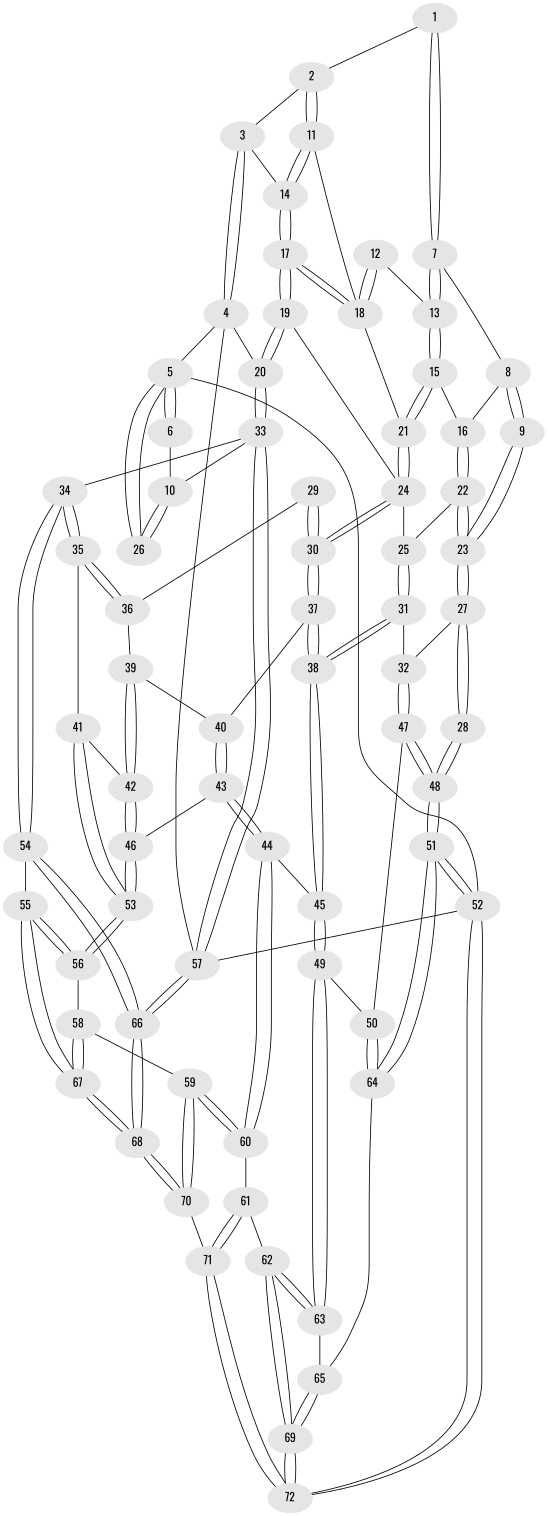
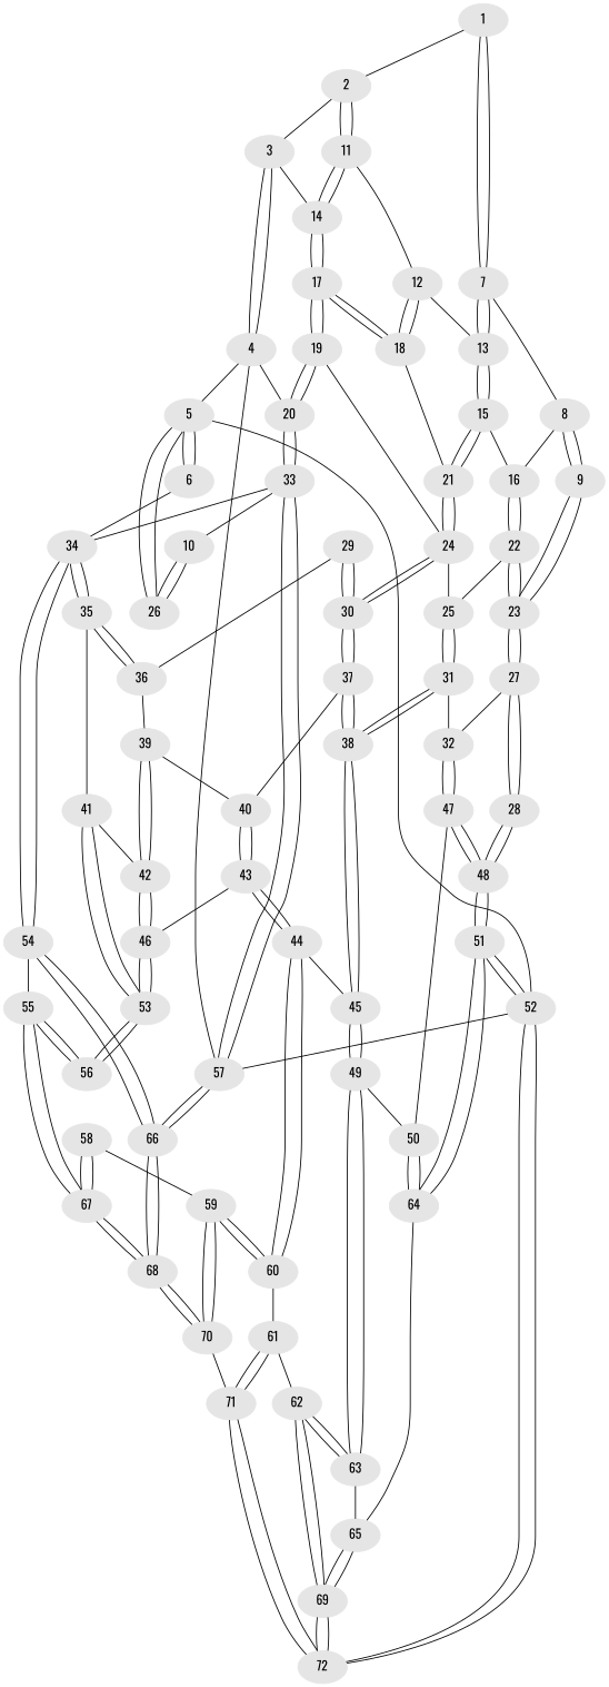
  graph {
    fontname=Oswald
    node [color=gray90 fontname=Oswald style=filled]
    edge [fontname=Oswald]
    1
    2
    7
    3
    11
    8
    13
    4
    14
    12
    5
    20
    57
    17
    6
    26
    52
    33
    66
    10
    72
    9
    16
    15
    23
    22
    27
    18
    21
    19
    24
    25
    29
    30
    36
    34
    31
    28
    32
    37
    38
    48
    47
    51
    39
    40
    45
    50
    35
    54
    41
    55
    42
    53
    43
    49
    46
    44
    56
    60
    61
    63
    64
    65
    58
    67
    68
    59
    70
    71
    62
    69
    1 -- 2
    1 -- 7
    1 -- 7
    2 -- 3
    2 -- 11
    2 -- 11
    7 -- 8
    7 -- 13
    7 -- 13
    3 -- 4
    3 -- 4
    3 -- 14
    11 -- 14
    11 -- 14
-   11 -- 18
+   11 -- 12
    8 -- 9
    8 -- 9
    8 -- 16
    13 -- 15
    13 -- 15
    4 -- 5
    4 -- 20
    4 -- 57
    14 -- 17
    14 -- 17
    12 -- 13
    12 -- 18
    12 -- 18
    5 -- 6
    5 -- 6
    5 -- 26
    5 -- 26
    5 -- 52
    20 -- 33
    20 -- 33
    57 -- 66
    57 -- 66
    17 -- 18
    17 -- 18
    17 -- 19
    17 -- 19
-   6 -- 10
+   6 -- 34
    52 -- 57
    52 -- 72
    52 -- 72
    33 -- 57
    33 -- 57
    33 -- 10
    33 -- 34
    66 -- 68
    66 -- 68
    10 -- 26
    10 -- 26
    9 -- 23
    9 -- 23
    16 -- 22
    16 -- 22
    15 -- 16
    15 -- 21
    15 -- 21
    23 -- 27
    23 -- 27
    22 -- 23
    22 -- 23
    22 -- 25
    27 -- 28
    27 -- 28
    27 -- 32
    18 -- 21
    21 -- 24
    21 -- 24
    19 -- 20
    19 -- 20
    19 -- 24
    24 -- 25
    24 -- 30
    24 -- 30
    25 -- 31
    25 -- 31
    29 -- 30
    29 -- 30
    29 -- 36
    30 -- 37
    30 -- 37
    36 -- 39
    34 -- 35
    34 -- 35
    34 -- 54
    34 -- 54
    31 -- 32
    31 -- 38
    31 -- 38
    28 -- 48
    28 -- 48
    32 -- 47
    32 -- 47
    37 -- 38
    37 -- 38
    37 -- 40
    38 -- 45
    38 -- 45
    48 -- 51
    48 -- 51
    47 -- 48
    47 -- 48
    47 -- 50
    51 -- 52
    51 -- 52
    51 -- 64
    51 -- 64
    39 -- 40
    39 -- 42
    39 -- 42
    40 -- 43
    40 -- 43
    45 -- 49
    45 -- 49
    50 -- 64
    50 -- 64
    35 -- 36
    35 -- 36
    35 -- 41
    54 -- 66
    54 -- 66
    54 -- 55
    41 -- 42
    41 -- 53
    41 -- 53
    55 -- 56
    55 -- 56
    55 -- 67
    55 -- 67
    42 -- 46
    42 -- 46
    53 -- 56
    53 -- 56
    43 -- 46
    43 -- 44
    43 -- 44
    49 -- 50
    49 -- 63
    49 -- 63
    46 -- 53
    46 -- 53
    44 -- 45
    44 -- 60
    44 -- 60
-   56 -- 58
    60 -- 61
    61 -- 71
    61 -- 71
    61 -- 62
    63 -- 65
    64 -- 65
    65 -- 69
    65 -- 69
    58 -- 67
    58 -- 67
    58 -- 59
    67 -- 68
    67 -- 68
    68 -- 70
    68 -- 70
    59 -- 60
    59 -- 60
    59 -- 70
    59 -- 70
    70 -- 71
    71 -- 72
    71 -- 72
    62 -- 63
    62 -- 63
    62 -- 69
    62 -- 69
    69 -- 72
    69 -- 72
  }
